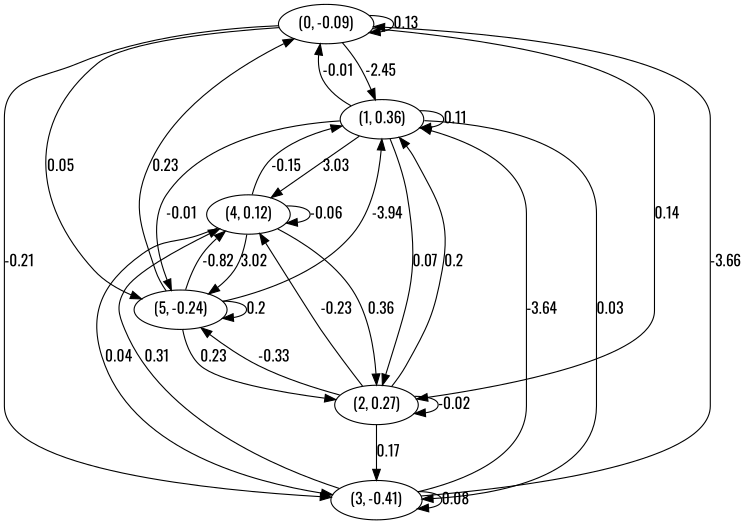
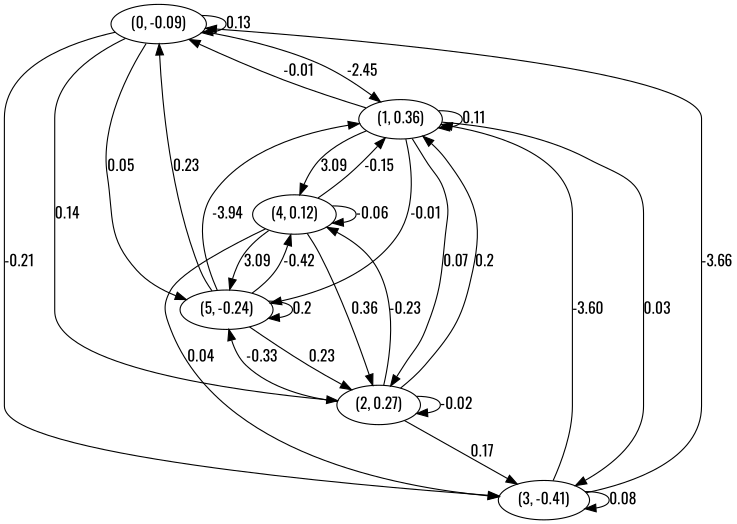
  digraph {
    fontname=Oswald
    node [fontname=Oswald]
    edge [fontname=Oswald]
    n1 [label="(0, -0.09)"]
    n2 [label="(1, 0.36)"]
    n3 [label="(2, 0.27)"]
    n4 [label="(3, -0.41)"]
    n5 [label="(5, -0.24)"]
    n6 [label="(4, 0.12)"]
    n1 -> n1 [label=0.13]
    n1 -> n2 [label=-2.45]
    n1 -> n3 [label=0.14]
    n1 -> n4 [label=-0.21]
    n1 -> n5 [label=0.05]
    n2 -> n1 [label=-0.01]
    n2 -> n2 [label=0.11]
    n2 -> n3 [label=0.07]
    n2 -> n4 [label=0.03]
    n2 -> n5 [label=-0.01]
-   n2 -> n6 [label=3.03]
+   n2 -> n6 [label=3.09]
    n3 -> n2 [label=0.2]
    n3 -> n3 [label=-0.02]
    n3 -> n4 [label=0.17]
    n3 -> n5 [label=-0.33]
    n3 -> n6 [label=-0.23]
    n4 -> n1 [label=-3.66]
-   n4 -> n2 [label=-3.64]
+   n4 -> n2 [label=-3.60]
    n4 -> n4 [label=0.08]
-   n4 -> n6 [label=0.31]
    n5 -> n1 [label=0.23]
    n5 -> n2 [label=-3.94]
    n5 -> n3 [label=0.23]
    n5 -> n5 [label=0.2]
-   n5 -> n6 [label=-0.82]
+   n5 -> n6 [label=-0.42]
    n6 -> n2 [label=-0.15]
    n6 -> n3 [label=0.36]
    n6 -> n4 [label=0.04]
-   n6 -> n5 [label=3.02]
+   n6 -> n5 [label=3.09]
    n6 -> n6 [label=-0.06]
  }
